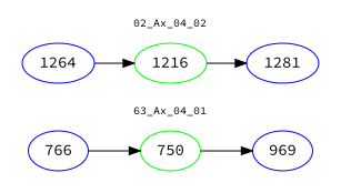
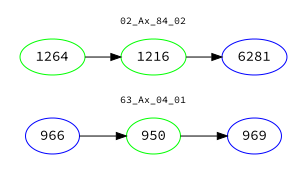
  digraph {
    fontname="Source Code Pro"
    rankdir=LR
    node [color=blue fontname="Source Code Pro"]
    edge [color=black fontname="Source Code Pro"]
-   n1 [label=766]
-   n2 [color=green label=750]
+   n1 [label=966]
+   n2 [color=green label=950]
    n3 [label=969]
-   n4 [label=1264]
+   n4 [color=green label=1264]
    n5 [color=green label=1216]
-   n6 [label=1281]
+   n6 [label=6281]
    subgraph cluster_1 {
      color=white
      fontsize=10
      label="63_Ax_04_01"
      n1
      n2
      n3
    }
    subgraph cluster_2 {
      color=white
      fontsize=10
-     label="02_Ax_04_02"
+     label="02_Ax_84_02"
      n4
      n5
      n6
    }
    n1 -> n2
    n2 -> n3
    n4 -> n5
    n5 -> n6
  }
